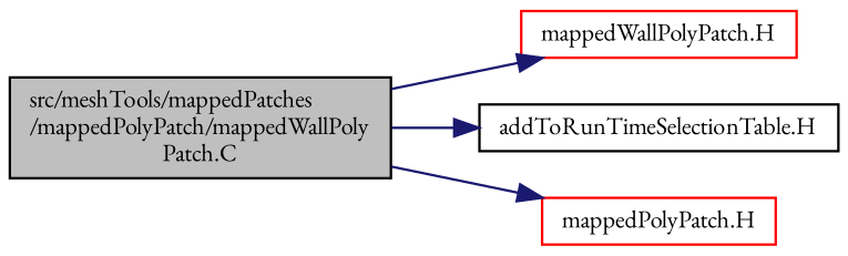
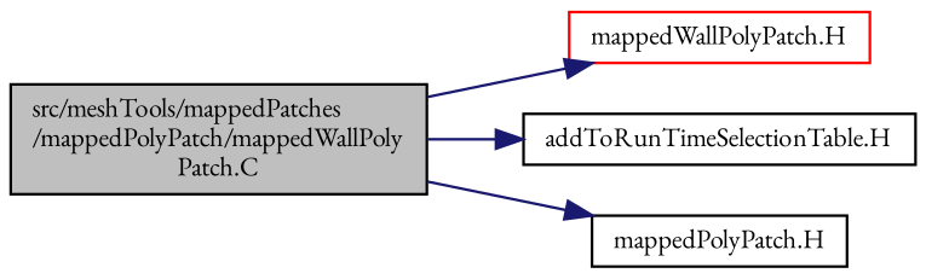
  digraph {
    rankdir=LR
    fontname="EB Garamond"
    node [color=black fontname="EB Garamond" fontsize=10 shape=record]
    edge [color=midnightblue fontname="EB Garamond" fontsize=10 labelfontname=Helvetica labelfontsize=10 style=solid]
    n1 [fillcolor=grey75 fontcolor=black height=0.2 label="src/meshTools/mappedPatches\l/mappedPolyPatch/mappedWallPoly\lPatch.C" style=filled width=0.4]
    n2 [color=red height=0.2 label="mappedWallPolyPatch.H" width=0.4]
    n3 [height=0.2 label="addToRunTimeSelectionTable.H" width=0.4]
-   n4 [color=red height=0.2 label="mappedPolyPatch.H" width=0.4]
+   n4 [height=0.2 label="mappedPolyPatch.H" width=0.4]
    n1 -> n2
    n1 -> n3
    n1 -> n4
  }
